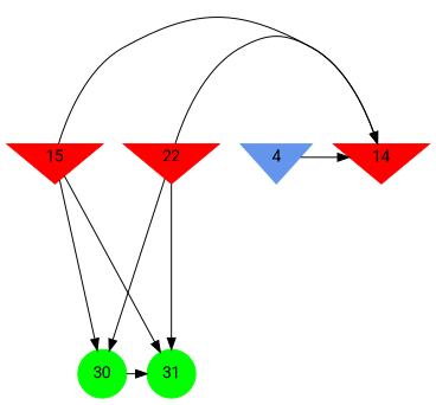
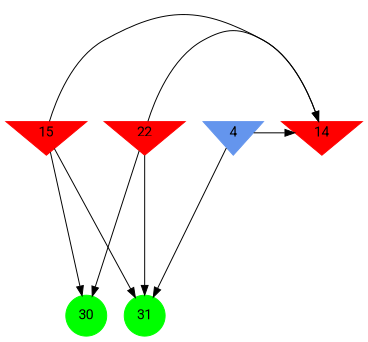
  digraph {
    fontname=Roboto
    ranksep=2.0
    node [color=red fontname=Roboto shape=invtriangle style=filled]
    edge [fontname=Roboto]
    4 [color=cornflowerblue]
    14
    15
    22
    30 [color=green shape=circle]
    31 [color=green shape=circle]
    subgraph sub_1 {
      rank=same
      4
      14
      15
      22
    }
    subgraph sub_2 {
      rank=same
    }
    subgraph sub_3 {
      rank=same
      30
      31
    }
    4 -> 14
-   30 -> 31
+   4 -> 31
    15 -> 14
    15 -> 30
    15 -> 31
    22 -> 14
    22 -> 30
    22 -> 31
  }
